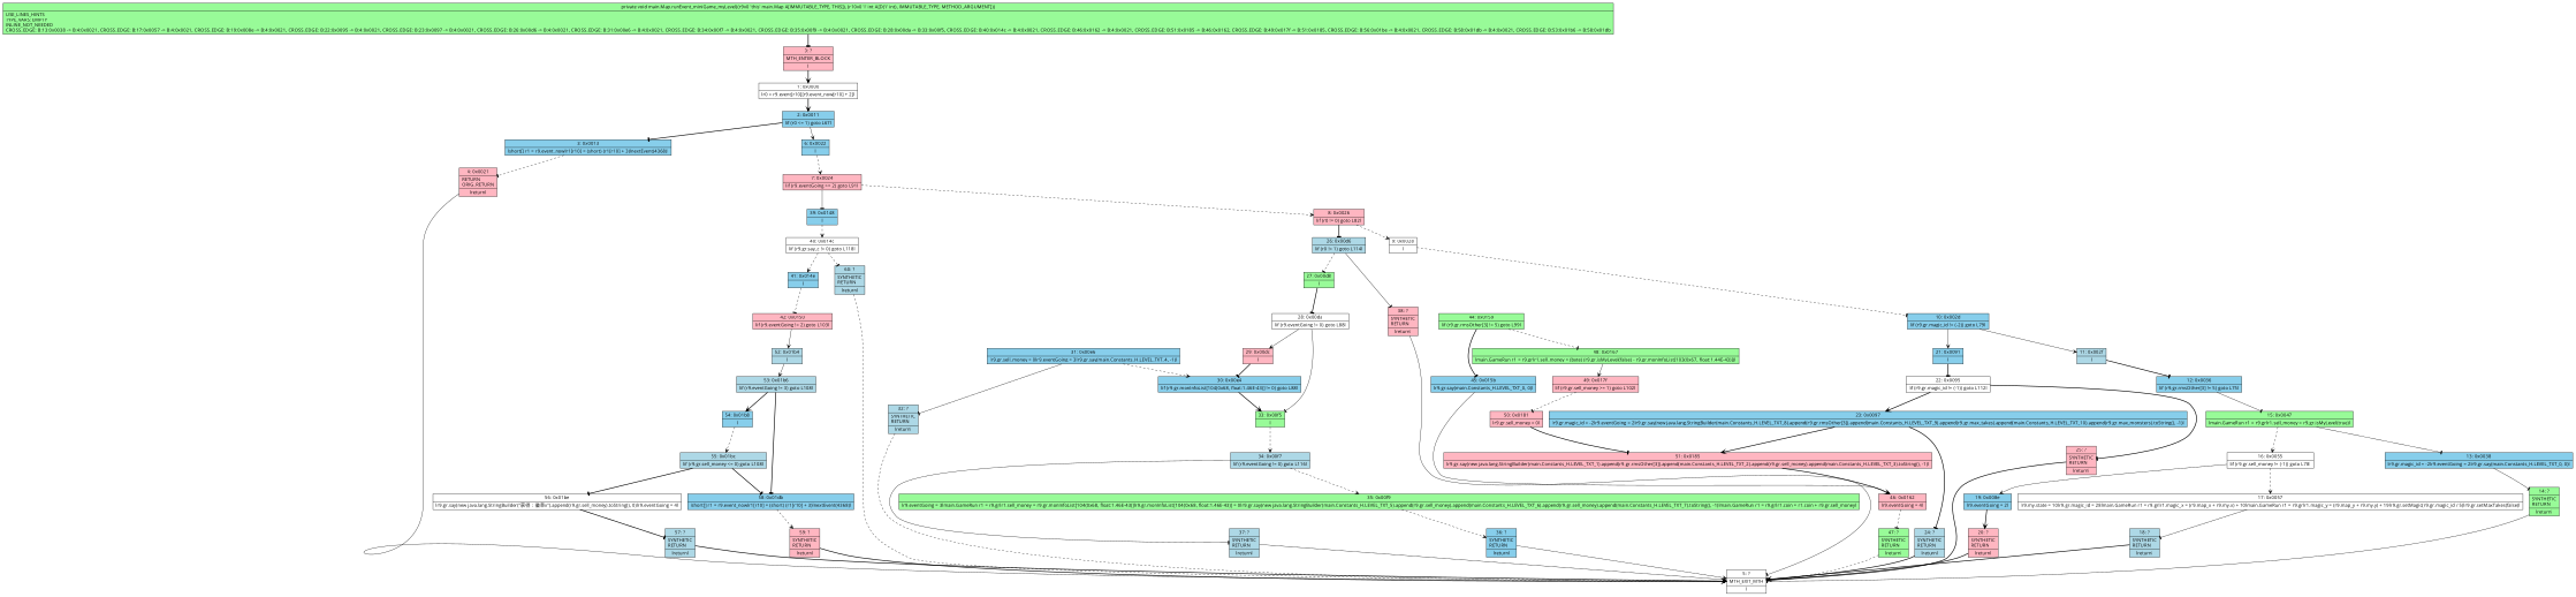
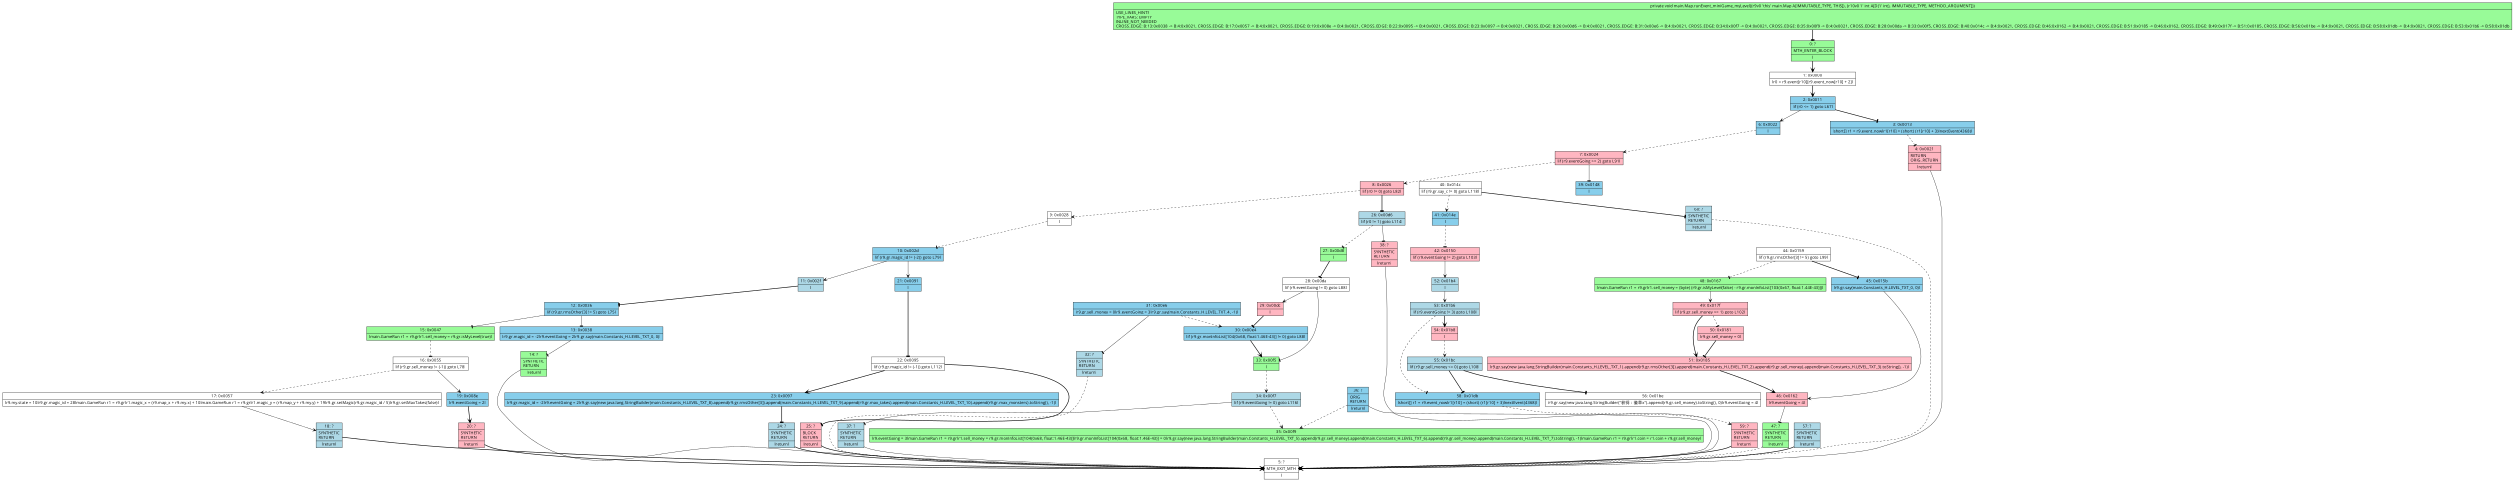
  digraph {
    fontname="Open Sans"
    node [fillcolor=skyblue fontname="Open Sans" shape=record style=filled]
    edge [arrowhead=vee fontname="Open Sans" style=bold]
-   n1 [fillcolor=lightpink label="{0\:\ ?|MTH_ENTER_BLOCK\l|l}"]
+   n1 [fillcolor=palegreen label="{0\:\ ?|MTH_ENTER_BLOCK\l|l}"]
    n2 [fillcolor=white label="{1\:\ 0x0000|lr0 = r9.event[r10][r9.event_now[r10] + 2]l}"]
    n3 [label="{2\:\ 0x0011|lif (r0 \<= 1) goto L67l}"]
    n4 [label="{3\:\ 0x0013|lshort[] r1 = r9.event_nowlr1[r10] = (short) (r1[r10] + 3)lnextEvent(4368)l}"]
    n5 [label="{6\:\ 0x0022|l}"]
    n6 [fillcolor=lightpink label="{4\:\ 0x0021|RETURN\lORIG_RETURN\l|lreturnl}"]
    n7 [fillcolor=lightpink label="{7\:\ 0x0024|lif (r9.eventGoing \>= 2) goto L91l}"]
    n8 [fillcolor=white label="{5\:\ ?|MTH_EXIT_MTH\l|l}"]
    n9 [fillcolor=lightpink label="{8\:\ 0x0026|lif (r0 != 0) goto L82l}"]
    n10 [label="{39\:\ 0x0148|l}"]
    n11 [fillcolor=white label="{9\:\ 0x0028|l}"]
    n12 [fillcolor=lightblue label="{26\:\ 0x00d6|lif (r0 != 1) goto L114l}"]
    n13 [fillcolor=white label="{40\:\ 0x014c|lif (r9.gr.say_c != 0) goto L118l}"]
    n14 [label="{10\:\ 0x002d|lif (r9.gr.magic_id != (\-2)) goto L79l}"]
    n15 [fillcolor=palegreen label="{27\:\ 0x00d8|l}"]
    n16 [fillcolor=lightpink label="{38\:\ ?|SYNTHETIC\lRETURN\l|lreturnl}"]
    n17 [fillcolor=lightblue label="{11\:\ 0x002f|l}"]
    n18 [label="{21\:\ 0x0091|l}"]
    n19 [label="{12\:\ 0x0036|lif (r9.gr.rmsOther[3] != 5) goto L75l}"]
    n20 [fillcolor=white label="{22\:\ 0x0095|lif (r9.gr.magic_id != (\-1)) goto L112l}"]
    n21 [label="{13\:\ 0x0038|lr9.gr.magic_id = \-2lr9.eventGoing = 2lr9.gr.say(main.Constants_H.LEVEL_TXT_0, 0)l}"]
    n22 [fillcolor=palegreen label="{15\:\ 0x0047|lmain.GameRun r1 = r9.grlr1.sell_money = r9.gr.isMyLevel(true)l}"]
    n23 [fillcolor=palegreen label="{14\:\ ?|SYNTHETIC\lRETURN\l|lreturnl}"]
    n24 [fillcolor=white label="{16\:\ 0x0055|lif (r9.gr.sell_money != (\-1)) goto L78l}"]
    n25 [fillcolor=white label="{17\:\ 0x0057|lr9.my.state = 10lr9.gr.magic_id = 28lmain.GameRun r1 = r9.grlr1.magic_x = (r9.map_x + r9.my.x) + 10lmain.GameRun r1 = r9.grlr1.magic_y = (r9.map_y + r9.my.y) + 19lr9.gr.setMagic(r9.gr.magic_id \/ 5)lr9.gr.setMaxTakes(false)l}"]
    n26 [label="{19\:\ 0x008e|lr9.eventGoing = 2l}"]
    n27 [fillcolor=lightblue label="{18\:\ ?|SYNTHETIC\lRETURN\l|lreturnl}"]
    n28 [fillcolor=lightpink label="{20\:\ ?|SYNTHETIC\lRETURN\l|lreturnl}"]
    n29 [label="{23\:\ 0x0097|lr9.gr.magic_id = \-2lr9.eventGoing = 2lr9.gr.say(new java.lang.StringBuilder(main.Constants_H.LEVEL_TXT_8).append(r9.gr.rmsOther[3]).append(main.Constants_H.LEVEL_TXT_9).append(r9.gr.max_takes).append(main.Constants_H.LEVEL_TXT_10).append(r9.gr.max_monsters).toString(), \-1)l}"]
-   n30 [fillcolor=lightpink label="{25\:\ ?|SYNTHETIC\lRETURN\l|lreturnl}"]
+   n30 [fillcolor=lightpink label="{25\:\ ?|BLOCK\lRETURN\l|lreturnl}"]
    n31 [fillcolor=lightblue label="{24\:\ ?|SYNTHETIC\lRETURN\l|lreturnl}"]
    n32 [fillcolor=white label="{28\:\ 0x00da|lif (r9.eventGoing != 0) goto L88l}"]
    n33 [fillcolor=lightpink label="{29\:\ 0x00dc|l}"]
    n34 [fillcolor=palegreen label="{33\:\ 0x00f5|l}"]
    n35 [label="{30\:\ 0x00e4|lif (r9.gr.monInfoList[104(0x68, float:1.46E\-43)] != 0) goto L88l}"]
    n36 [fillcolor=lightblue label="{34\:\ 0x00f7|lif (r9.eventGoing != 0) goto L116l}"]
    n37 [label="{31\:\ 0x00e6|lr9.gr.sell_money = 0lr9.eventGoing = 3lr9.gr.say(main.Constants_H.LEVEL_TXT_4, \-1)l}"]
    n38 [fillcolor=lightblue label="{32\:\ ?|SYNTHETIC\lRETURN\l|lreturnl}"]
    n39 [fillcolor=palegreen label="{35\:\ 0x00f9|lr9.eventGoing = 3lmain.GameRun r1 = r9.grlr1.sell_money = r9.gr.monInfoList[104(0x68, float:1.46E\-43)]lr9.gr.monInfoList[104(0x68, float:1.46E\-43)] = 0lr9.gr.say(new java.lang.StringBuilder(main.Constants_H.LEVEL_TXT_5).append(r9.gr.sell_money).append(main.Constants_H.LEVEL_TXT_6).append(r9.gr.sell_money).append(main.Constants_H.LEVEL_TXT_7).toString(), \-1)lmain.GameRun r1 = r9.grlr1.coin = r1.coin + r9.gr.sell_moneyl}"]
    n40 [fillcolor=lightblue label="{37\:\ ?|SYNTHETIC\lRETURN\l|lreturnl}"]
-   n41 [label="{36\:\ ?|SYNTHETIC\lRETURN\l|lreturnl}"]
+   n41 [label="{36\:\ ?|ORIG\lRETURN\l|lreturnl}"]
    n42 [label="{41\:\ 0x014e|l}"]
    n43 [fillcolor=lightblue label="{60\:\ ?|SYNTHETIC\lRETURN\l|lreturnl}"]
    n44 [fillcolor=lightpink label="{42\:\ 0x0150|lif (r9.eventGoing != 2) goto L103l}"]
    n45 [fillcolor=lightblue label="{52\:\ 0x01b4|l}"]
    n46 [fillcolor=lightblue label="{53\:\ 0x01b6|lif (r9.eventGoing != 3) goto L108l}"]
-   n47 [fillcolor=palegreen label="{44\:\ 0x0159|lif (r9.gr.rmsOther[3] != 5) goto L99l}"]
+   n47 [fillcolor=white label="{44\:\ 0x0159|lif (r9.gr.rmsOther[3] != 5) goto L99l}"]
    n48 [label="{45\:\ 0x015b|lr9.gr.say(main.Constants_H.LEVEL_TXT_0, 0)l}"]
    n49 [fillcolor=palegreen label="{48\:\ 0x0167|lmain.GameRun r1 = r9.grlr1.sell_money = (byte) (r9.gr.isMyLevel(false) \- r9.gr.monInfoList[103(0x67, float:1.44E\-43)])l}"]
    n50 [fillcolor=lightpink label="{46\:\ 0x0162|lr9.eventGoing = 4l}"]
    n51 [fillcolor=lightpink label="{49\:\ 0x017f|lif (r9.gr.sell_money \>= 1) goto L102l}"]
    n52 [fillcolor=palegreen label="{47\:\ ?|SYNTHETIC\lRETURN\l|lreturnl}"]
    n53 [fillcolor=lightpink label="{50\:\ 0x0181|lr9.gr.sell_money = 0l}"]
    n54 [fillcolor=lightpink label="{51\:\ 0x0185|lr9.gr.say(new java.lang.StringBuilder(main.Constants_H.LEVEL_TXT_1).append(r9.gr.rmsOther[3]).append(main.Constants_H.LEVEL_TXT_2).append(r9.gr.sell_money).append(main.Constants_H.LEVEL_TXT_3).toString(), \-1)l}"]
-   n55 [label="{54\:\ 0x01b8|l}"]
+   n55 [fillcolor=lightpink label="{54\:\ 0x01b8|l}"]
    n56 [label="{58\:\ 0x01db|lshort[] r1 = r9.event_nowlr1[r10] = (short) (r1[r10] + 3)lnextEvent(4368)l}"]
    n57 [fillcolor=lightblue label="{55\:\ 0x01bc|lif (r9.gr.sell_money \<= 0) goto L108l}"]
    n58 [fillcolor=lightpink label="{59\:\ ?|SYNTHETIC\lRETURN\l|lreturnl}"]
    n59 [fillcolor=white label="{56\:\ 0x01be|lr9.gr.say(new java.lang.StringBuilder(\"获得：徽章x\").append(r9.gr.sell_money).toString(), 0)lr9.eventGoing = 4l}"]
    n60 [fillcolor=lightblue label="{57\:\ ?|SYNTHETIC\lRETURN\l|lreturnl}"]
    n61 [fillcolor=palegreen label="{private void main.Map.runEvent_miniGame_myLevel((r9v0 'this' main.Map A[IMMUTABLE_TYPE, THIS]), (r10v0 'i' int A[D('i' int), IMMUTABLE_TYPE, METHOD_ARGUMENT]))  | USE_LINES_HINTS\lTYPE_VARS: EMPTY\lINLINE_NOT_NEEDED\lCROSS_EDGE: B:13:0x0038 \-\> B:4:0x0021, CROSS_EDGE: B:17:0x0057 \-\> B:4:0x0021, CROSS_EDGE: B:19:0x008e \-\> B:4:0x0021, CROSS_EDGE: B:22:0x0095 \-\> B:4:0x0021, CROSS_EDGE: B:23:0x0097 \-\> B:4:0x0021, CROSS_EDGE: B:26:0x00d6 \-\> B:4:0x0021, CROSS_EDGE: B:31:0x00e6 \-\> B:4:0x0021, CROSS_EDGE: B:34:0x00f7 \-\> B:4:0x0021, CROSS_EDGE: B:35:0x00f9 \-\> B:4:0x0021, CROSS_EDGE: B:28:0x00da \-\> B:33:0x00f5, CROSS_EDGE: B:40:0x014c \-\> B:4:0x0021, CROSS_EDGE: B:46:0x0162 \-\> B:4:0x0021, CROSS_EDGE: B:51:0x0185 \-\> B:46:0x0162, CROSS_EDGE: B:49:0x017f \-\> B:51:0x0185, CROSS_EDGE: B:56:0x01be \-\> B:4:0x0021, CROSS_EDGE: B:58:0x01db \-\> B:4:0x0021, CROSS_EDGE: B:53:0x01b6 \-\> B:58:0x01db\l}"]
    n1 -> n2
    n2 -> n3
    n3 -> n4 [arrowhead=tee]
    n3 -> n5 [style=solid]
    n4 -> n6 [arrowhead=tee style=dashed]
    n5 -> n7 [style=dashed]
    n6 -> n8 [style=solid]
    n7 -> n9 [style=dashed]
    n7 -> n10 [arrowhead=tee style=solid]
    n9 -> n11 [style=dashed]
    n9 -> n12 [arrowhead=tee]
-   n10 -> n13 [style=dashed]
    n11 -> n14 [arrowhead=tee style=dashed]
    n12 -> n15 [arrowhead=tee style=dashed]
    n12 -> n16 [arrowhead=tee style=solid]
    n13 -> n42 [style=dashed]
-   n13 -> n43 [arrowhead=tee style=dashed]
+   n13 -> n43 [arrowhead=tee]
    n14 -> n17 [style=solid]
    n14 -> n18 [style=solid]
    n15 -> n32 [arrowhead=tee]
    n16 -> n8 [arrowhead=tee style=solid]
    n17 -> n19 [arrowhead=tee]
    n18 -> n20 [arrowhead=tee]
-   n22 -> n21 [arrowhead=tee style=solid]
+   n19 -> n21 [arrowhead=tee style=solid]
    n19 -> n22 [arrowhead=tee style=solid]
    n20 -> n29
    n20 -> n30 [arrowhead=tee]
    n21 -> n23 [arrowhead=tee style=solid]
-   n22 -> n24 [style=dashed]
+   n22 -> n24 [arrowhead=tee style=dashed]
    n23 -> n8 [arrowhead=tee style=solid]
    n24 -> n25 [style=dashed]
    n24 -> n26 [style=solid]
-   n25 -> n27 [arrowhead=tee style=solid]
+   n25 -> n27 [style=solid]
    n26 -> n28
    n27 -> n8
    n28 -> n8 [arrowhead=tee]
    n29 -> n31 [arrowhead=tee]
    n30 -> n8 [arrowhead=tee]
    n31 -> n8
    n32 -> n33 [style=solid]
    n32 -> n34 [arrowhead=tee style=solid]
    n33 -> n35 [arrowhead=tee]
    n34 -> n36 [style=dashed]
    n35 -> n34
    n36 -> n39 [style=dashed]
    n36 -> n40 [arrowhead=tee style=solid]
    n37 -> n35 [style=dashed]
    n37 -> n38 [arrowhead=tee style=solid]
    n38 -> n8 [style=dashed]
-   n39 -> n41 [style=dashed]
+   n41 -> n39 [style=dashed]
    n40 -> n8 [style=solid]
    n41 -> n8 [style=solid]
    n42 -> n44 [arrowhead=tee style=dashed]
    n43 -> n8 [style=dashed]
    n44 -> n45 [style=solid]
    n45 -> n46 [style=solid]
    n46 -> n55
-   n46 -> n56 [arrowhead=tee]
+   n46 -> n56 [arrowhead=tee style=dashed]
    n47 -> n48 [arrowhead=tee]
    n47 -> n49 [arrowhead=tee style=dashed]
    n48 -> n50 [style=solid]
    n49 -> n51 [style=solid]
-   n50 -> n52 [arrowhead=tee style=dashed]
+   n50 -> n52 [arrowhead=tee style=solid]
    n51 -> n53 [arrowhead=tee style=dashed]
-   n29 -> n54
+   n51 -> n54
    n52 -> n8 [arrowhead=tee style=dashed]
    n53 -> n54 [arrowhead=tee]
    n54 -> n50
    n55 -> n57 [style=dashed]
    n56 -> n58 [style=dashed]
    n57 -> n56 [arrowhead=tee]
    n57 -> n59 [arrowhead=tee]
    n58 -> n8
-   n59 -> n60 [arrowhead=tee]
    n60 -> n8
    n61 -> n1 [arrowhead=tee]
  }
